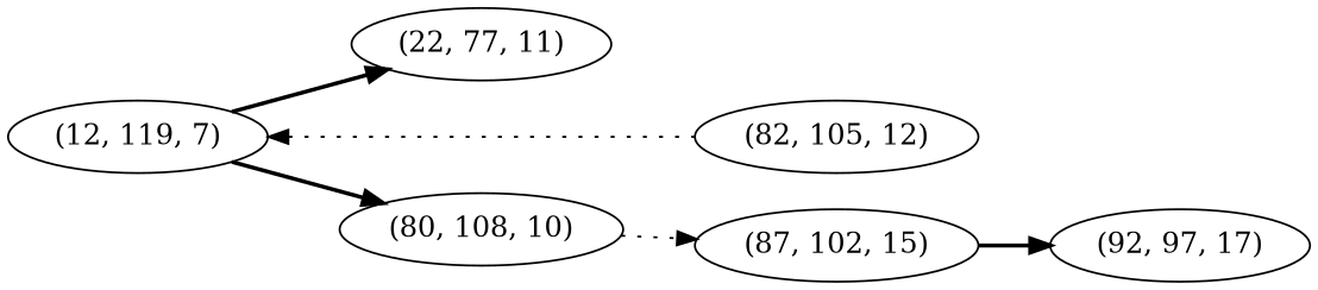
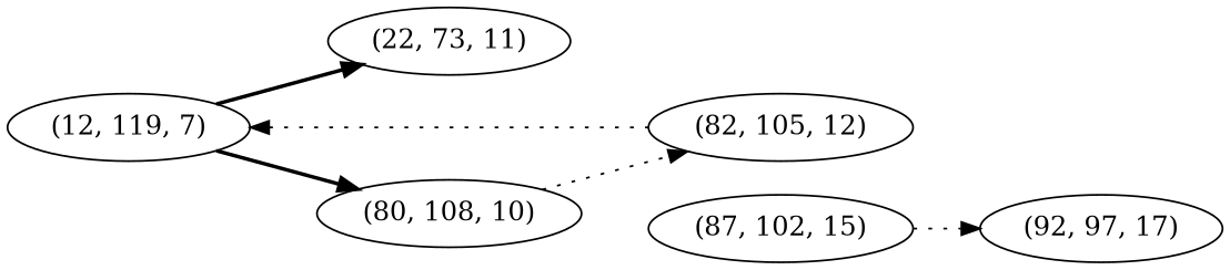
  digraph {
    rankdir=LR
    edge [style=bold]
    "(12, 119, 7)"
-   "(22, 73, 11)" [label="(22, 77, 11)"]
+   "(22, 73, 11)"
    "(80, 108, 10)"
    "(82, 105, 12)"
    "(87, 102, 15)"
    "(92, 97, 17)"
    "(12, 119, 7)" -> "(22, 73, 11)"
    "(12, 119, 7)" -> "(80, 108, 10)"
-   "(80, 108, 10)" -> "(87, 102, 15)" [style=dotted]
+   "(80, 108, 10)" -> "(82, 105, 12)" [style=dotted]
    "(82, 105, 12)" -> "(12, 119, 7)" [style=dotted]
-   "(87, 102, 15)" -> "(92, 97, 17)"
+   "(87, 102, 15)" -> "(92, 97, 17)" [style=dotted]
  }
